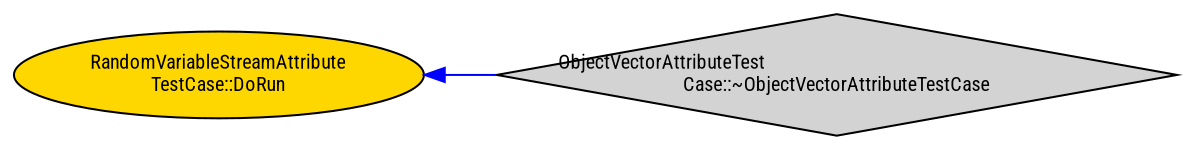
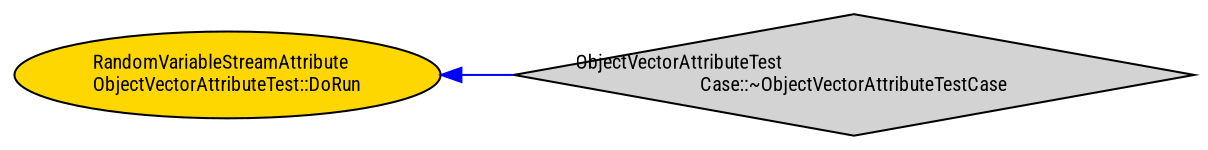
  digraph {
    rankdir=LR
    fontname="Roboto Condensed"
    node [color=black fontname="Roboto Condensed" fontsize=10 style=filled]
-   n1 [fillcolor=gold fontcolor=black height=0.2 label="RandomVariableStreamAttribute\lTestCase::DoRun" shape=ellipse width=0.4]
+   n1 [fillcolor=gold fontcolor=black height=0.2 label="RandomVariableStreamAttribute\lObjectVectorAttributeTest::DoRun" shape=ellipse width=0.4]
    n2 [fillcolor=lightgrey height=0.2 label="ObjectVectorAttributeTest\lCase::~ObjectVectorAttributeTestCase" shape=diamond width=0.4]
    n1 -> n2 [color=blue dir=back fontname="Roboto Condensed" fontsize=10 labelfontname=Helvetica labelfontsize=10 style=solid]
  }
